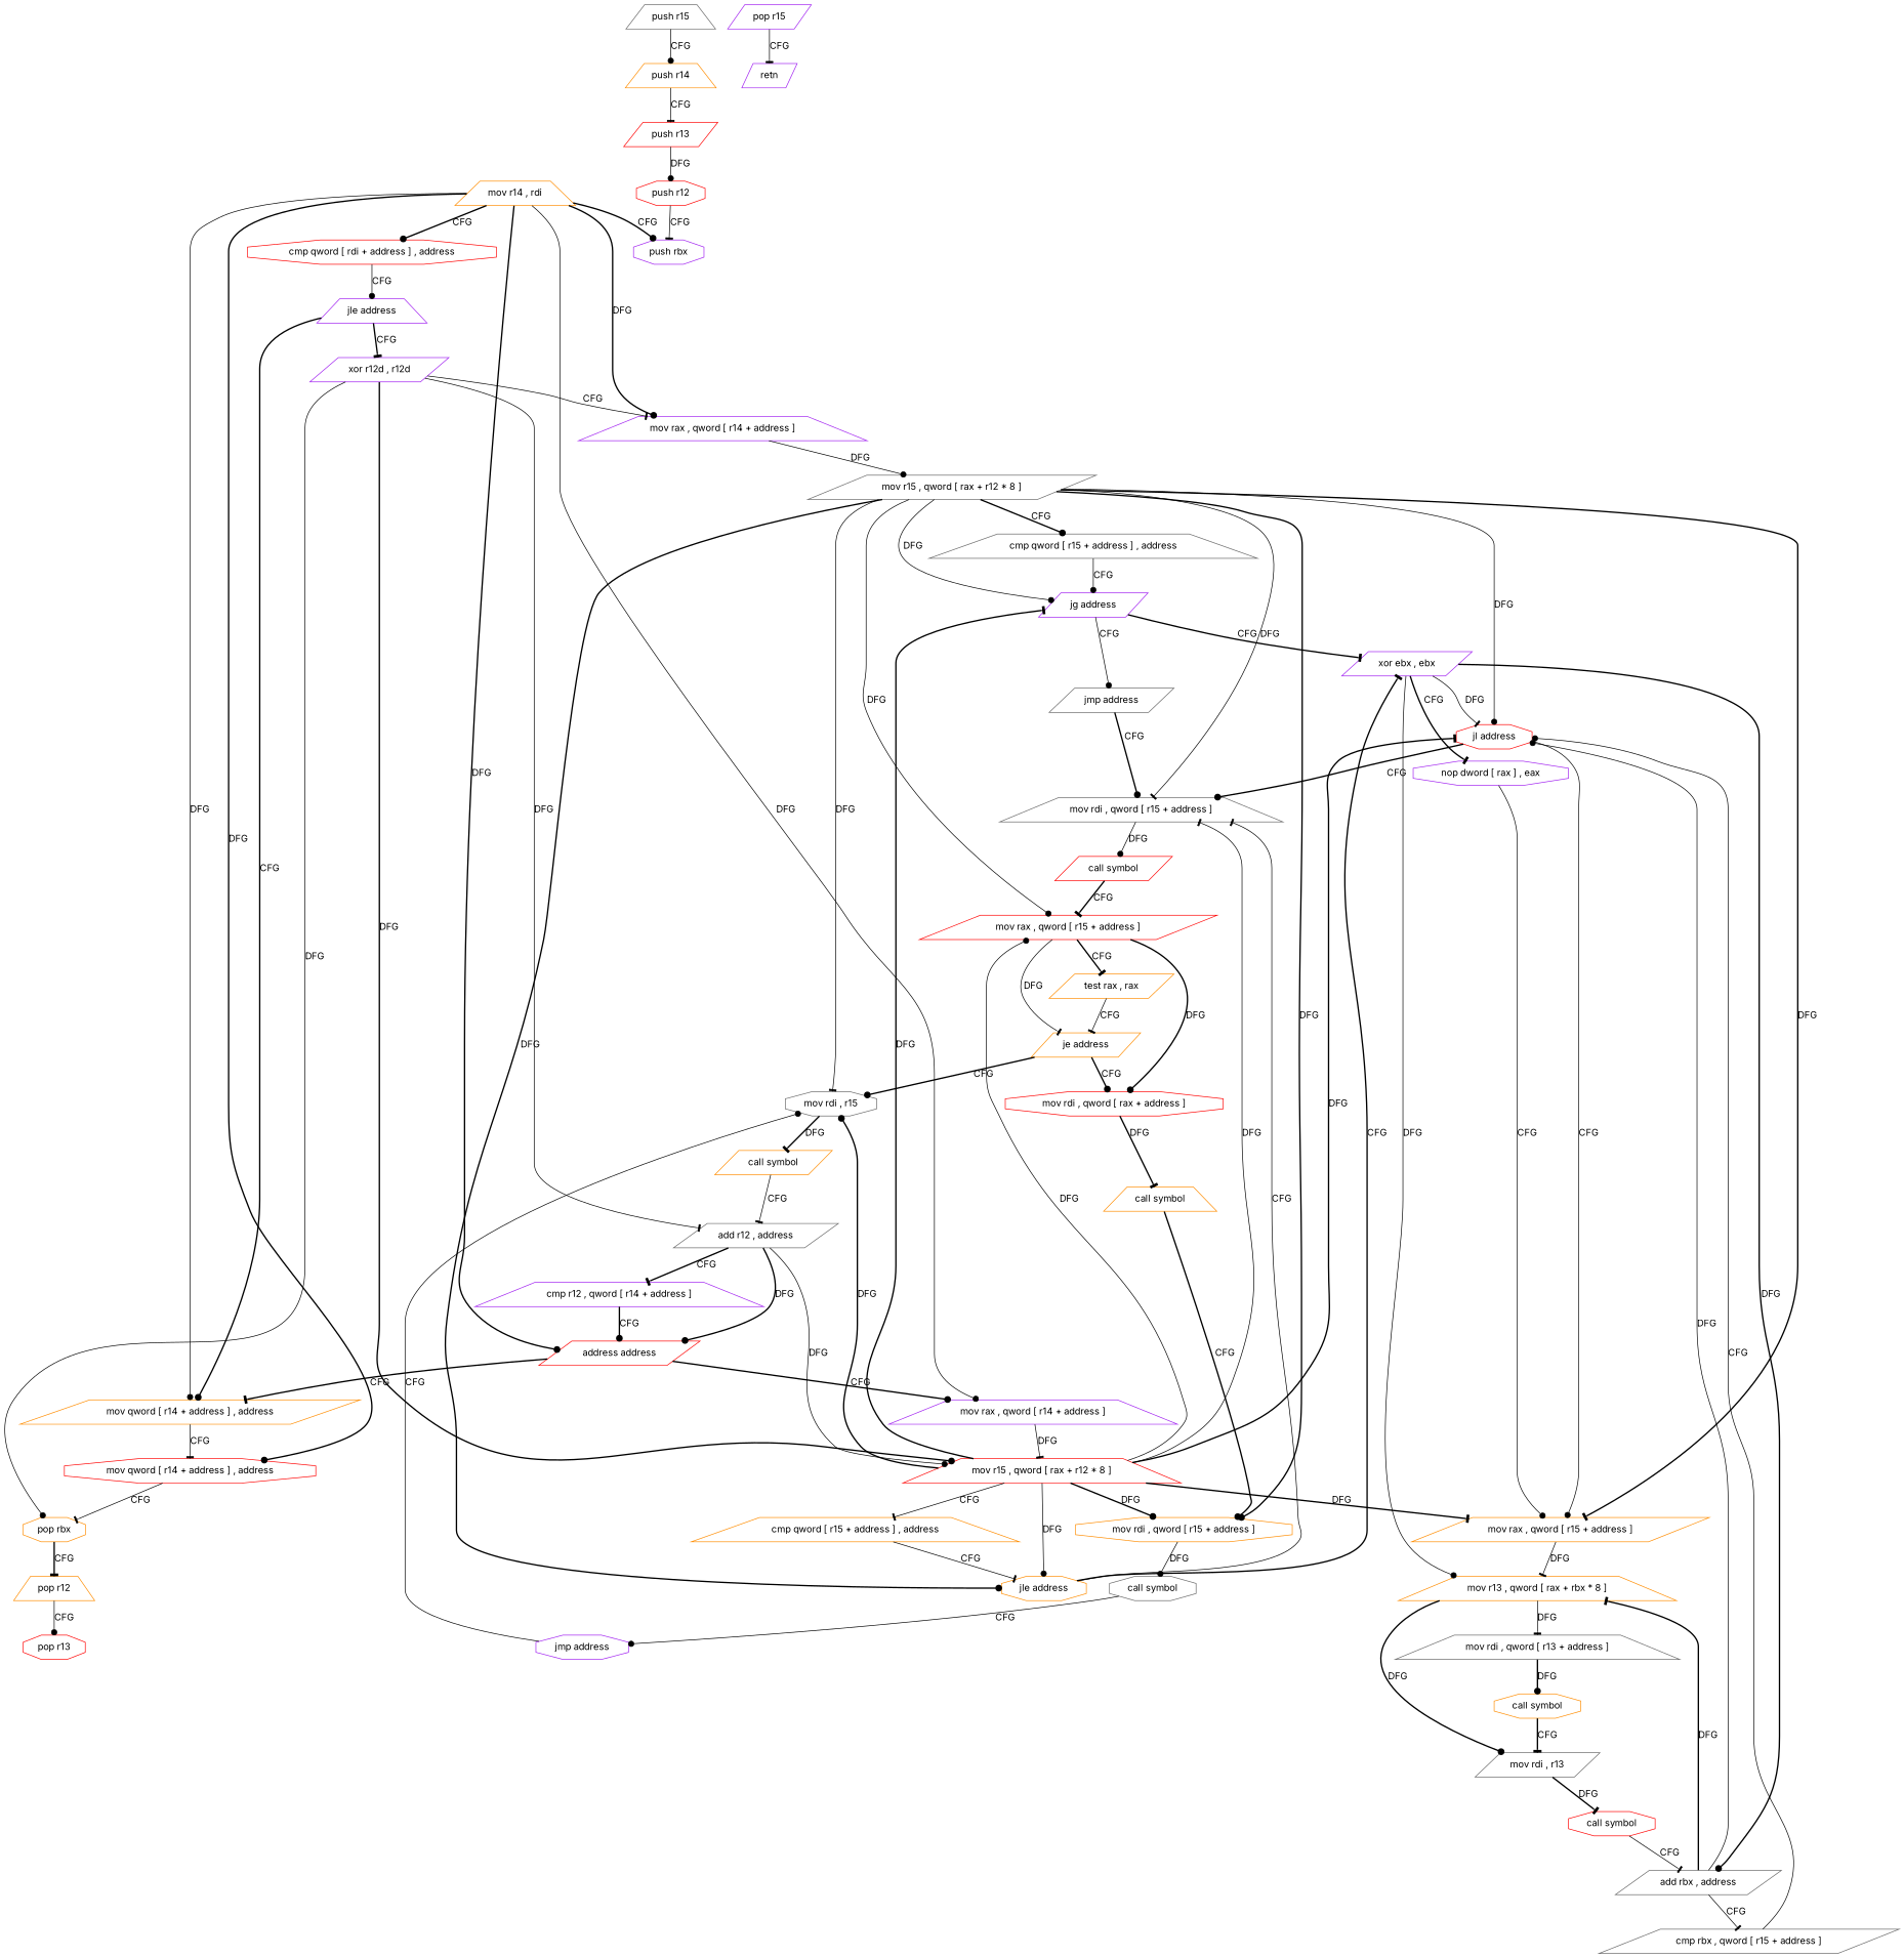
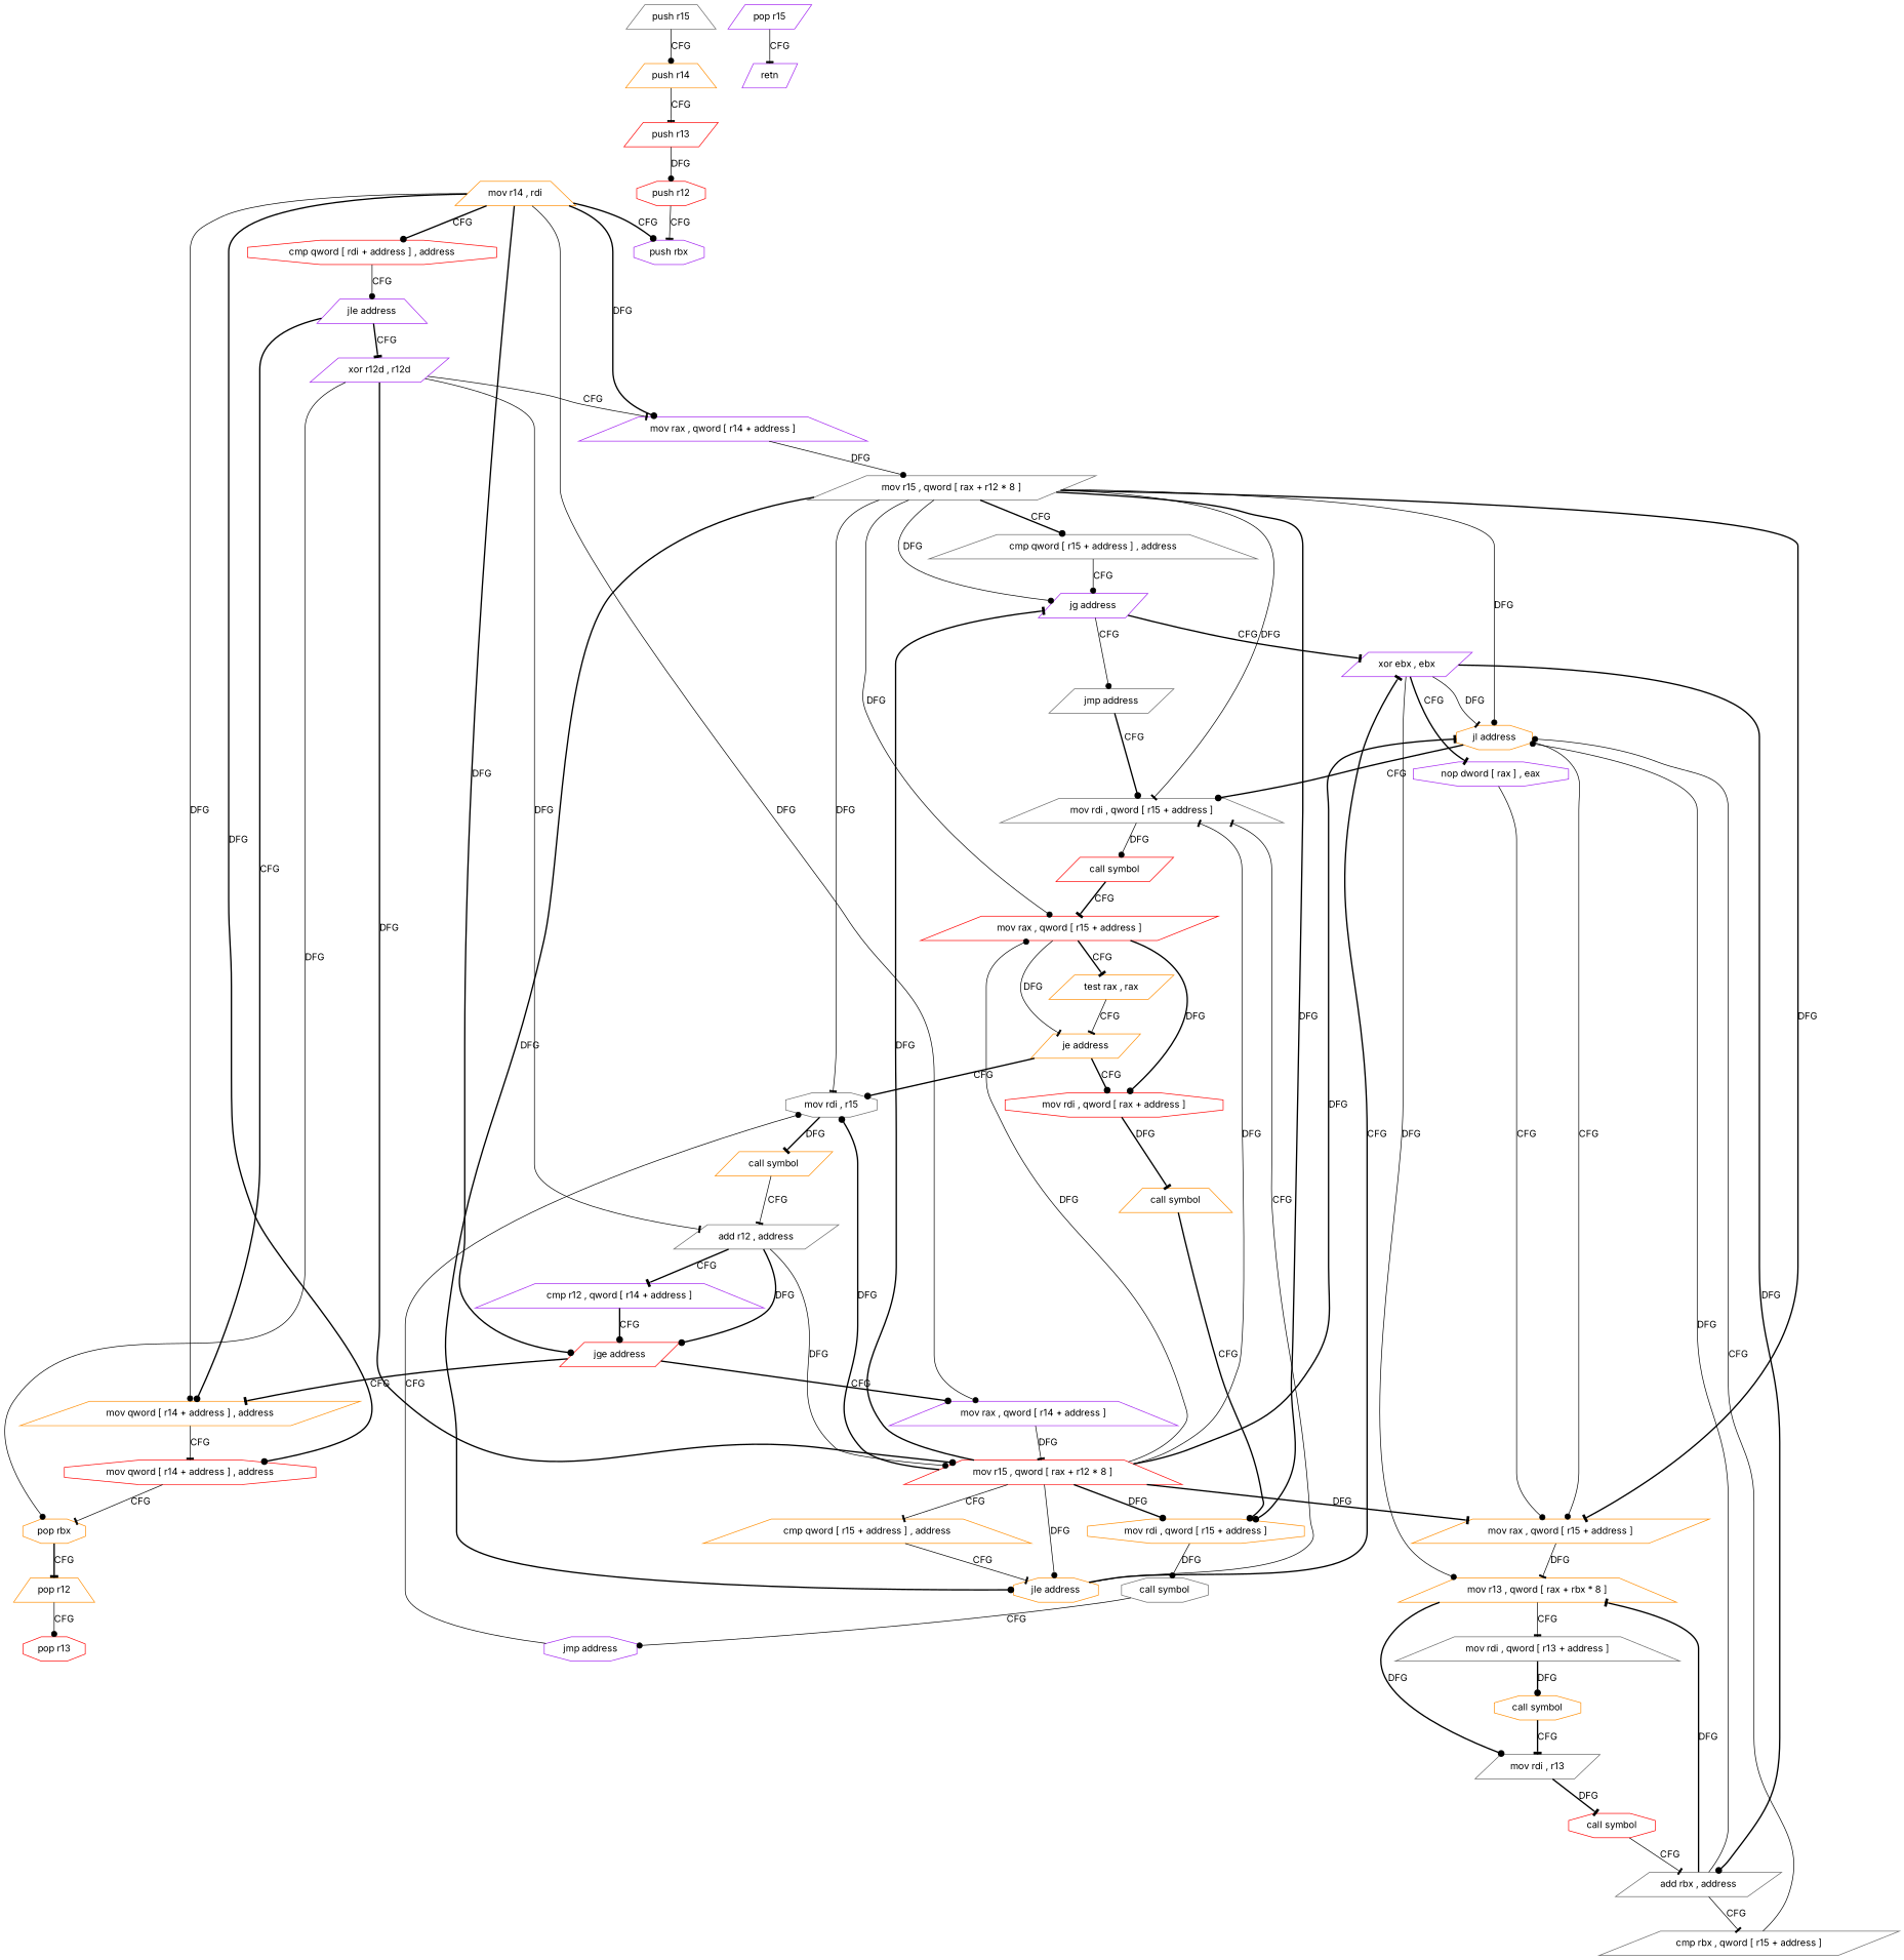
  digraph {
    fontname=Inter
    node [color=darkorange fontname=Inter shape=parallelogram]
    edge [arrowhead=dot fontname=Inter style=solid]
    n1 [color=gray40 label="push r15" shape=trapezium]
    n2 [label="push r14" shape=trapezium]
    n3 [color=red label="push r13"]
    n4 [color=red label="push r12" shape=octagon]
    n5 [color=purple label="push rbx" shape=octagon]
    n6 [label="mov r14 , rdi" shape=trapezium]
    n7 [color=red label="cmp qword [ rdi + address ] , address" shape=octagon]
    n8 [label="mov qword [ r14 + address ] , address"]
    n9 [color=red label="mov qword [ r14 + address ] , address" shape=octagon]
    n10 [color=purple label="mov rax , qword [ r14 + address ]" shape=trapezium]
-   n11 [color=red label="address address"]
+   n11 [color=red label="jge address"]
    n12 [color=purple label="mov rax , qword [ r14 + address ]" shape=trapezium]
    n13 [color=purple label="jle address" shape=trapezium]
    n14 [label="pop rbx" shape=octagon]
    n15 [color=gray40 label="mov r15 , qword [ rax + r12 * 8 ]"]
    n16 [color=red label="mov r15 , qword [ rax + r12 * 8 ]" shape=trapezium]
    n17 [color=purple label="xor r12d , r12d"]
    n18 [color=gray40 label="add r12 , address"]
    n19 [color=purple label="cmp r12 , qword [ r14 + address ]" shape=trapezium]
    n20 [color=purple label="jg address"]
    n21 [label="mov rax , qword [ r15 + address ]"]
    n22 [color=gray40 label="mov rdi , qword [ r15 + address ]" shape=trapezium]
-   n23 [color=red label="jl address" shape=octagon]
+   n23 [label="jl address" shape=octagon]
    n24 [color=red label="mov rax , qword [ r15 + address ]"]
    n25 [color=gray40 label="mov rdi , r15" shape=octagon]
    n26 [label="mov rdi , qword [ r15 + address ]" shape=octagon]
    n27 [label="jle address" shape=octagon]
    n28 [label="cmp qword [ r15 + address ] , address" shape=trapezium]
    n29 [label="pop r12" shape=trapezium]
    n30 [color=red label="pop r13" shape=octagon]
    n31 [color=purple label="pop r15"]
    n32 [color=purple label=retn]
    n33 [color=gray40 label="cmp qword [ r15 + address ] , address" shape=trapezium]
    n34 [color=purple label="xor ebx , ebx"]
    n35 [color=gray40 label="jmp address"]
    n36 [label="mov r13 , qword [ rax + rbx * 8 ]" shape=trapezium]
    n37 [color=red label="call symbol"]
    n38 [label="test rax , rax"]
    n39 [label="je address"]
    n40 [color=red label="mov rdi , qword [ rax + address ]" shape=octagon]
    n41 [label="call symbol"]
    n42 [color=gray40 label="call symbol" shape=octagon]
    n43 [color=purple label="nop dword [ rax ] , eax" shape=octagon]
    n44 [color=gray40 label="add rbx , address"]
    n45 [color=gray40 label="mov rdi , qword [ r13 + address ]" shape=trapezium]
    n46 [color=gray40 label="mov rdi , r13"]
    n47 [color=gray40 label="cmp rbx , qword [ r15 + address ]"]
    n48 [label="call symbol" shape=octagon]
    n49 [color=red label="call symbol" shape=octagon]
    n50 [label="call symbol" shape=trapezium]
    n51 [color=purple label="jmp address" shape=octagon]
    n1 -> n2 [label=CFG]
    n2 -> n3 [arrowhead=tee label=CFG]
    n3 -> n4 [label=DFG]
    n4 -> n5 [arrowhead=tee label=CFG]
    n6 -> n5 [label=CFG style=bold]
    n6 -> n7 [label=CFG style=bold]
    n6 -> n8 [label=DFG]
    n6 -> n9 [label=DFG style=bold]
    n6 -> n10 [label=DFG style=bold]
    n6 -> n11 [label=DFG style=bold]
    n6 -> n12 [label=DFG]
    n7 -> n13 [label=CFG]
    n8 -> n9 [arrowhead=tee label=CFG]
    n9 -> n14 [arrowhead=tee label=CFG]
    n10 -> n15 [label=DFG]
    n11 -> n8 [arrowhead=tee label=CFG style=bold]
    n11 -> n12 [label=CFG style=bold]
    n12 -> n16 [arrowhead=tee label=DFG]
    n13 -> n8 [label=CFG style=bold]
    n13 -> n17 [arrowhead=tee label=CFG style=bold]
    n14 -> n29 [arrowhead=tee label=CFG style=bold]
    n15 -> n20 [label=DFG]
    n15 -> n21 [arrowhead=tee label=DFG style=bold]
    n15 -> n22 [arrowhead=tee label=DFG]
    n15 -> n23 [label=DFG]
    n15 -> n24 [label=DFG]
    n15 -> n25 [arrowhead=tee label=DFG]
    n15 -> n26 [label=DFG style=bold]
    n15 -> n27 [label=DFG style=bold]
    n15 -> n33 [label=CFG style=bold]
    n16 -> n20 [arrowhead=tee label=DFG style=bold]
    n16 -> n21 [arrowhead=tee label=DFG style=bold]
    n16 -> n22 [arrowhead=tee label=DFG]
    n16 -> n23 [arrowhead=tee label=DFG style=bold]
    n16 -> n24 [label=DFG]
    n16 -> n25 [label=DFG style=bold]
    n16 -> n26 [label=DFG style=bold]
    n16 -> n27 [label=DFG]
    n16 -> n28 [arrowhead=tee label=CFG]
    n17 -> n10 [arrowhead=tee label=CFG]
    n17 -> n14 [label=DFG]
    n17 -> n16 [label=DFG style=bold]
    n17 -> n18 [arrowhead=tee label=DFG]
    n18 -> n11 [label=DFG style=bold]
    n18 -> n16 [label=DFG]
    n18 -> n19 [arrowhead=tee label=CFG style=bold]
    n19 -> n11 [label=CFG style=bold]
    n20 -> n34 [arrowhead=tee label=CFG style=bold]
    n20 -> n35 [label=CFG]
    n21 -> n36 [arrowhead=tee label=DFG]
    n22 -> n37 [label=DFG]
    n23 -> n21 [label=CFG]
    n23 -> n22 [label=CFG style=bold]
    n24 -> n38 [arrowhead=tee label=CFG style=bold]
    n24 -> n39 [arrowhead=tee label=DFG]
    n24 -> n40 [label=DFG style=bold]
    n25 -> n41 [arrowhead=tee label=DFG style=bold]
    n26 -> n42 [label=DFG]
    n27 -> n22 [arrowhead=tee label=CFG]
    n27 -> n34 [arrowhead=tee label=CFG style=bold]
    n28 -> n27 [arrowhead=tee label=CFG]
    n29 -> n30 [label=CFG]
    n31 -> n32 [arrowhead=tee label=CFG]
    n33 -> n20 [label=CFG]
    n34 -> n23 [arrowhead=tee label=DFG]
    n34 -> n36 [label=DFG]
    n34 -> n43 [arrowhead=tee label=CFG style=bold]
    n34 -> n44 [label=DFG style=bold]
    n35 -> n22 [label=CFG style=bold]
-   n36 -> n45 [arrowhead=tee label=DFG]
+   n36 -> n45 [arrowhead=tee label=CFG]
    n36 -> n46 [label=DFG style=bold]
    n37 -> n24 [arrowhead=tee label=CFG style=bold]
    n38 -> n39 [arrowhead=tee label=CFG]
    n39 -> n25 [label=CFG style=bold]
    n39 -> n40 [label=CFG style=bold]
    n40 -> n50 [arrowhead=tee label=DFG style=bold]
    n41 -> n18 [arrowhead=tee label=CFG]
    n42 -> n51 [label=CFG]
    n43 -> n21 [label=CFG]
    n44 -> n23 [label=DFG]
    n44 -> n36 [arrowhead=tee label=DFG style=bold]
    n44 -> n47 [arrowhead=tee label=CFG]
    n45 -> n48 [label=DFG style=bold]
    n46 -> n49 [arrowhead=tee label=DFG style=bold]
    n47 -> n23 [label=CFG]
    n48 -> n46 [arrowhead=tee label=CFG style=bold]
    n49 -> n44 [arrowhead=tee label=CFG]
    n50 -> n26 [label=CFG style=bold]
    n51 -> n25 [label=CFG]
  }
